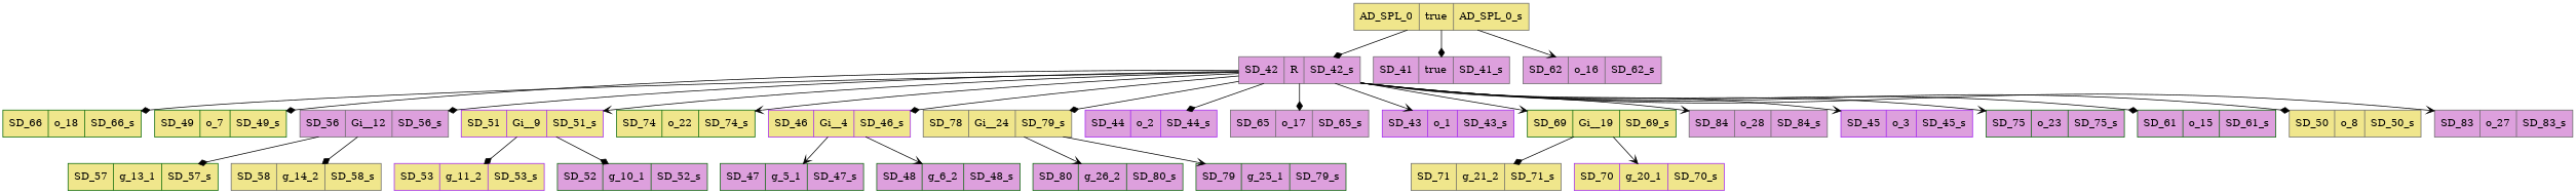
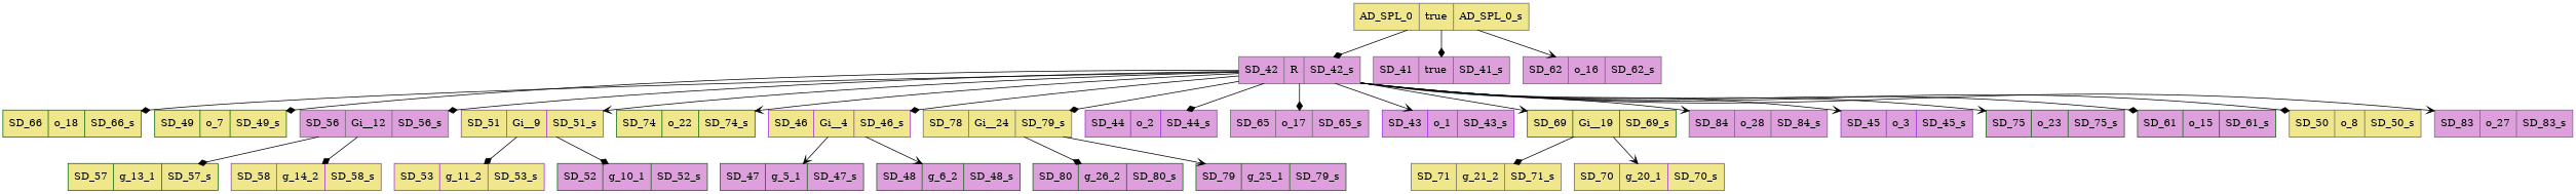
  digraph {
    node [color=darkgreen fillcolor=plum shape=record style=filled]
    edge [arrowhead=diamond]
    n1 [color=gray40 fillcolor=khaki label="{{AD_SPL_0|true|AD_SPL_0_s}}"]
    n2 [color=gray40 label="{{SD_42|R|SD_42_s}}"]
    n3 [color=gray40 label="{{SD_41|true|SD_41_s}}"]
    n4 [color=gray40 label="{{SD_62|o_16|SD_62_s}}"]
    n5 [fillcolor=khaki label="{{SD_66|o_18|SD_66_s}}"]
    n6 [fillcolor=khaki label="{{SD_49|o_7|SD_49_s}}"]
    n7 [color=gray40 label="{{SD_56|Gi__12|SD_56_s}}"]
    n8 [color=purple fillcolor=khaki label="{{SD_51|Gi__9|SD_51_s}}"]
    n9 [fillcolor=khaki label="{{SD_74|o_22|SD_74_s}}"]
    n10 [color=purple fillcolor=khaki label="{{SD_46|Gi__4|SD_46_s}}"]
    n11 [color=gray40 fillcolor=khaki label="{{SD_78|Gi__24|SD_79_s}}"]
    n12 [color=purple label="{{SD_44|o_2|SD_44_s}}"]
    n13 [color=gray40 label="{{SD_65|o_17|SD_65_s}}"]
    n14 [color=purple label="{{SD_43|o_1|SD_43_s}}"]
    n15 [fillcolor=khaki label="{{SD_69|Gi__19|SD_69_s}}"]
    n16 [color=gray40 label="{{SD_84|o_28|SD_84_s}}"]
    n17 [color=purple label="{{SD_45|o_3|SD_45_s}}"]
    n18 [label="{{SD_75|o_23|SD_75_s}}"]
    n19 [label="{{SD_61|o_15|SD_61_s}}"]
    n20 [color=gray40 fillcolor=khaki label="{{SD_50|o_8|SD_50_s}}"]
    n21 [color=gray40 label="{{SD_83|o_27|SD_83_s}}"]
    n22 [fillcolor=khaki label="{{SD_57|g_13_1|SD_57_s}}"]
-   n23 [color=gray40 fillcolor=khaki label="{{SD_58|g_14_2|SD_58_s}}"]
+   n23 [color=purple fillcolor=khaki label="{{SD_58|g_14_2|SD_58_s}}"]
    n24 [color=purple fillcolor=khaki label="{{SD_53|g_11_2|SD_53_s}}"]
    n25 [label="{{SD_52|g_10_1|SD_52_s}}"]
    n26 [label="{{SD_47|g_5_1|SD_47_s}}"]
    n27 [label="{{SD_48|g_6_2|SD_48_s}}"]
    n28 [label="{{SD_80|g_26_2|SD_80_s}}"]
    n29 [label="{{SD_79|g_25_1|SD_79_s}}"]
    n30 [color=gray40 fillcolor=khaki label="{{SD_71|g_21_2|SD_71_s}}"]
    n31 [color=purple fillcolor=khaki label="{{SD_70|g_20_1|SD_70_s}}"]
    n1 -> n2
    n1 -> n3
    n1 -> n4 [arrowhead=vee]
    n2 -> n5
    n2 -> n6
    n2 -> n7
    n2 -> n8 [arrowhead=vee]
    n2 -> n9 [arrowhead=vee]
    n2 -> n10
    n2 -> n11
    n2 -> n12
    n2 -> n13
    n2 -> n14 [arrowhead=vee]
    n2 -> n15 [arrowhead=vee]
    n2 -> n16 [arrowhead=vee]
    n2 -> n17 [arrowhead=vee]
    n2 -> n18 [arrowhead=vee]
    n2 -> n19
    n2 -> n20
    n2 -> n21 [arrowhead=vee]
    n7 -> n22
    n7 -> n23
    n8 -> n24
    n8 -> n25
    n10 -> n26 [arrowhead=vee]
    n10 -> n27 [arrowhead=vee]
-   n11 -> n28 [arrowhead=vee]
+   n11 -> n28
    n11 -> n29 [arrowhead=vee]
    n15 -> n30
    n15 -> n31 [arrowhead=vee]
  }
